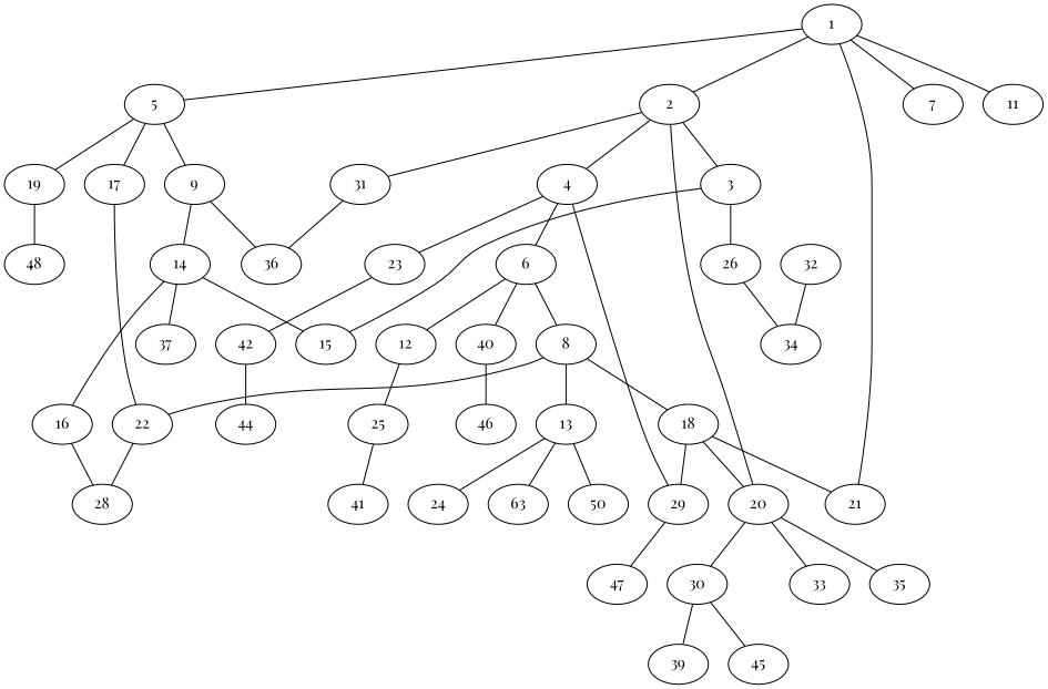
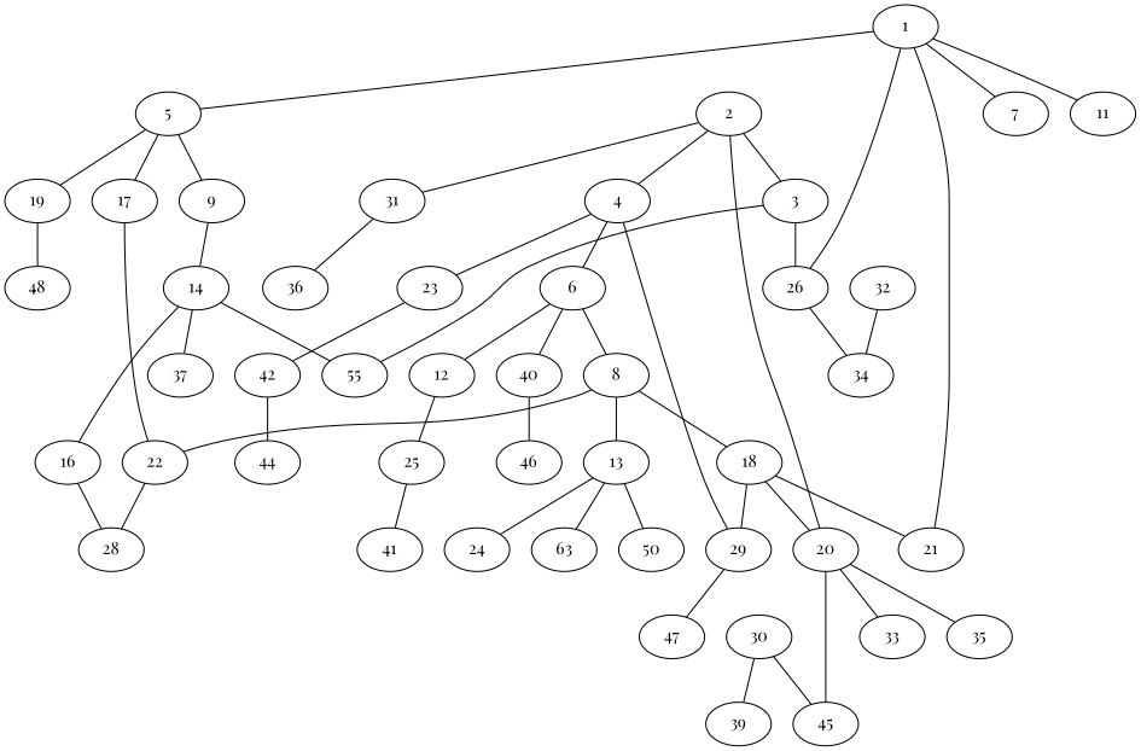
  graph {
    fontname="Playfair Display"
    node [fontname="Playfair Display"]
    edge [fontname="Playfair Display"]
    1
    2
    5
    7
    11
    21
    3
    4
    20
    31
    9
    17
    19
-   15
+   15 [label=55]
    26
    6
    23
    29
    30
    33
    35
    36
    14
    22
    48
    32
    34
    8
    12
    40
    42
    47
    39
    45
    13
    18
    25
    46
    44
    16
    37
    28
    24
    n44 [label=63]
    50
    41
-   1 -- 2
+   1 -- 26
    1 -- 5
    1 -- 7
    1 -- 11
    1 -- 21
    2 -- 3
    2 -- 4
    2 -- 20
    2 -- 31
    5 -- 9
    5 -- 17
    5 -- 19
    3 -- 15
    3 -- 26
    4 -- 6
    4 -- 23
    4 -- 29
-   20 -- 30
+   20 -- 45
    20 -- 33
    20 -- 35
    31 -- 36
-   9 -- 36
    9 -- 14
    17 -- 22
    19 -- 48
    26 -- 34
    6 -- 8
    6 -- 12
    6 -- 40
    23 -- 42
    29 -- 47
    30 -- 39
    30 -- 45
    14 -- 15
    14 -- 16
    14 -- 37
    22 -- 28
    32 -- 34
    8 -- 22
    8 -- 13
    8 -- 18
    12 -- 25
    40 -- 46
    42 -- 44
    13 -- 24
    13 -- n44
    13 -- 50
    18 -- 21
    18 -- 20
    18 -- 29
    25 -- 41
    16 -- 28
  }
